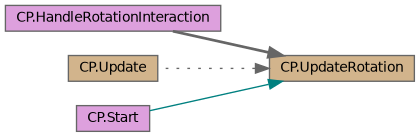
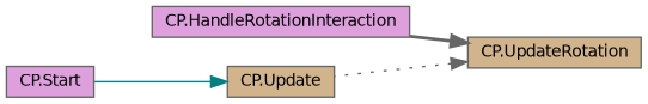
  digraph {
    rankdir=RL
    node [color=grey40 fillcolor=tan fontname=Helvetica fontsize=10 shape=box style=filled]
    edge [color=gray40 dir=back fontname=Helvetica fontsize=10 labelfontname=Helvetica labelfontsize=10]
    n1 [color=gray40 fontcolor=black height=0.2 label="CP.UpdateRotation" width=0.4]
    n2 [fillcolor=plum height=0.2 label="CP.HandleRotationInteraction" width=0.4]
    n3 [height=0.2 label="CP.Update" width=0.4]
    n4 [fillcolor=plum height=0.2 label="CP.Start" width=0.4]
    n1 -> n2 [style=bold]
    n1 -> n3 [style=dotted]
-   n1 -> n4 [color=teal style=solid]
+   n3 -> n4 [color=teal style=solid]
  }
